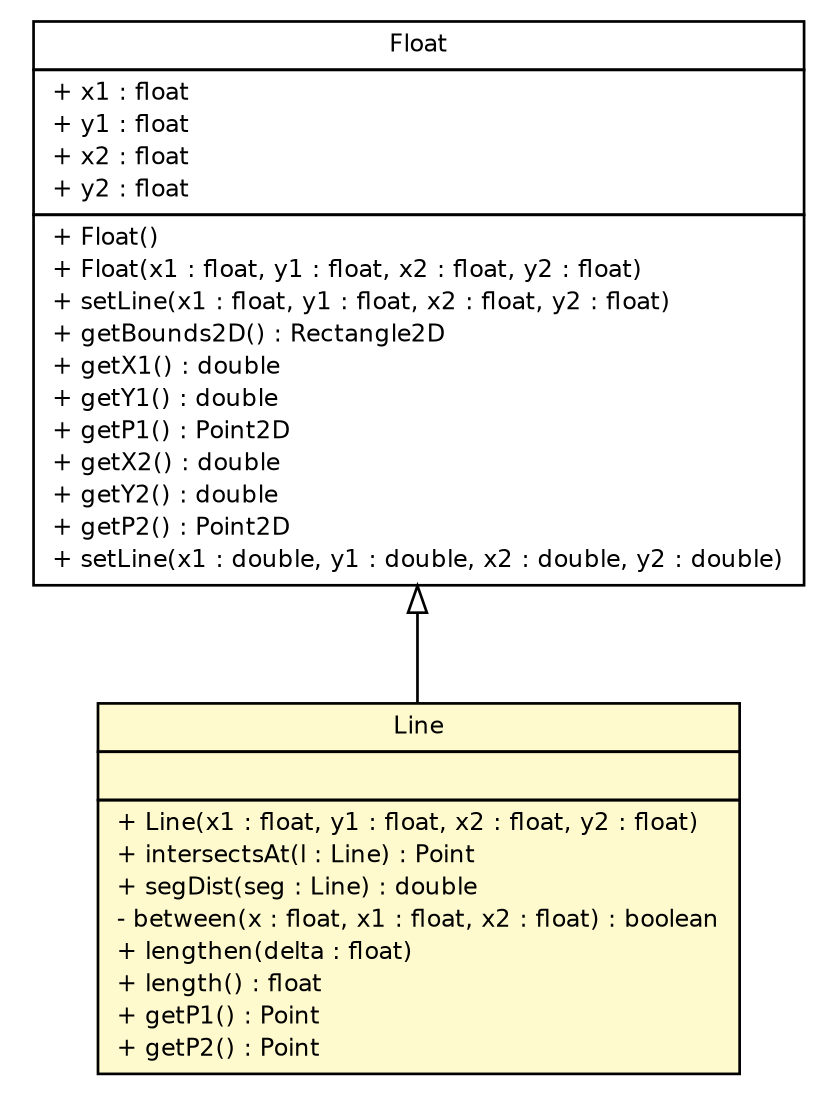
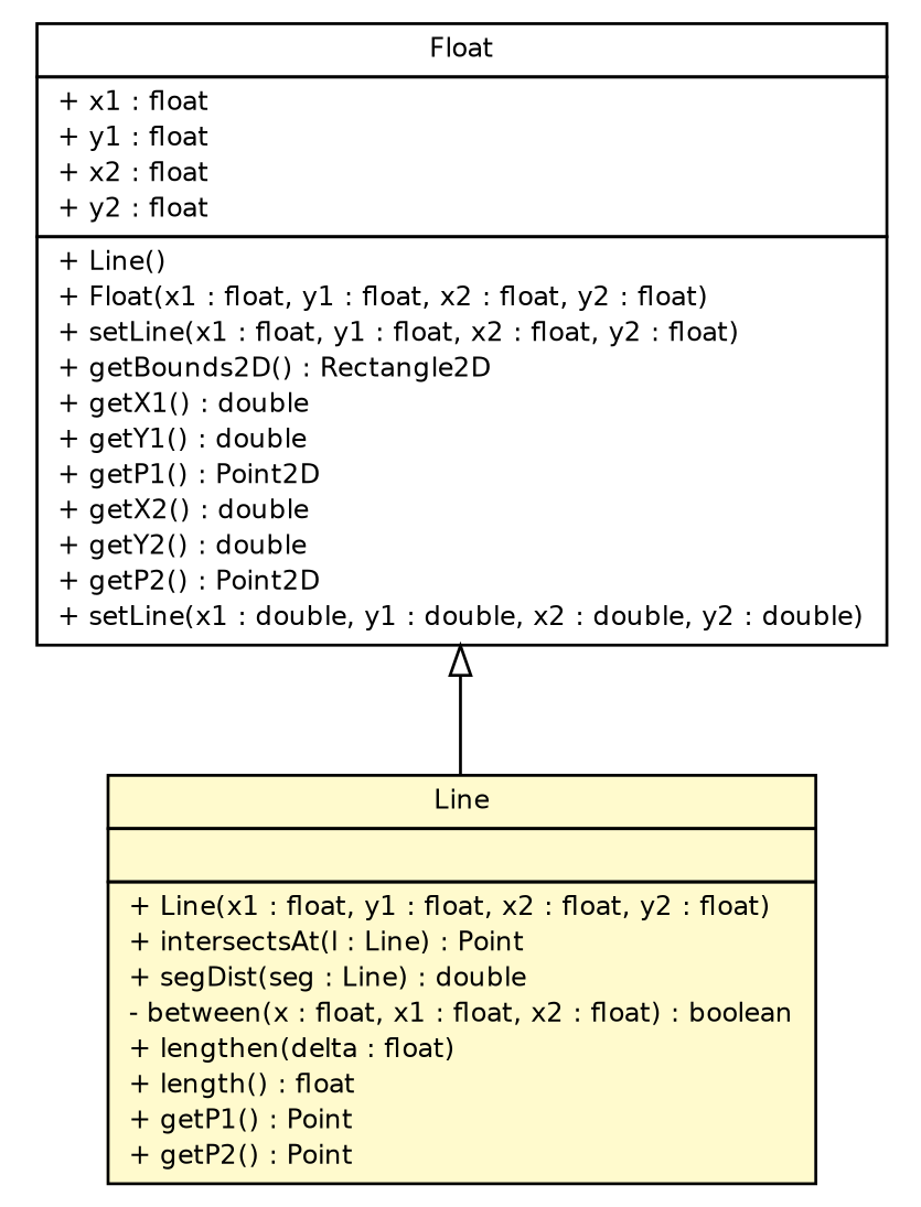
  digraph {
    nodesep=0.25
    ranksep=0.5
    node [fontcolor=black fontname=Helvetica fontsize=9.0 shape=plaintext]
    n1 [label=<<table title="lejos.robotics.geometry.Line" border="0" cellborder="1" cellspacing="0" cellpadding="2" port="p" bgcolor="lemonChiffon" href="./Line.html"> 		<tr><td><table border="0" cellspacing="0" cellpadding="1"> <tr><td align="center" balign="center"> Line </td></tr> 		</table></td></tr> 		<tr><td><table border="0" cellspacing="0" cellpadding="1"> <tr><td align="left" balign="left">  </td></tr> 		</table></td></tr> 		<tr><td><table border="0" cellspacing="0" cellpadding="1"> <tr><td align="left" balign="left"> + Line(x1 : float, y1 : float, x2 : float, y2 : float) </td></tr> <tr><td align="left" balign="left"> + intersectsAt(l : Line) : Point </td></tr> <tr><td align="left" balign="left"> + segDist(seg : Line) : double </td></tr> <tr><td align="left" balign="left"> - between(x : float, x1 : float, x2 : float) : boolean </td></tr> <tr><td align="left" balign="left"> + lengthen(delta : float) </td></tr> <tr><td align="left" balign="left"> + length() : float </td></tr> <tr><td align="left" balign="left"> + getP1() : Point </td></tr> <tr><td align="left" balign="left"> + getP2() : Point </td></tr> 		</table></td></tr> 		</table>>]
-   n2 [label=<<table title="lejos.robotics.geometry.Line2D.Float" border="0" cellborder="1" cellspacing="0" cellpadding="2" port="p" href="./Line2D.Float.html"> 		<tr><td><table border="0" cellspacing="0" cellpadding="1"> <tr><td align="center" balign="center"> Float </td></tr> 		</table></td></tr> 		<tr><td><table border="0" cellspacing="0" cellpadding="1"> <tr><td align="left" balign="left"> + x1 : float </td></tr> <tr><td align="left" balign="left"> + y1 : float </td></tr> <tr><td align="left" balign="left"> + x2 : float </td></tr> <tr><td align="left" balign="left"> + y2 : float </td></tr> 		</table></td></tr> 		<tr><td><table border="0" cellspacing="0" cellpadding="1"> <tr><td align="left" balign="left"> + Float() </td></tr> <tr><td align="left" balign="left"> + Float(x1 : float, y1 : float, x2 : float, y2 : float) </td></tr> <tr><td align="left" balign="left"> + setLine(x1 : float, y1 : float, x2 : float, y2 : float) </td></tr> <tr><td align="left" balign="left"> + getBounds2D() : Rectangle2D </td></tr> <tr><td align="left" balign="left"> + getX1() : double </td></tr> <tr><td align="left" balign="left"> + getY1() : double </td></tr> <tr><td align="left" balign="left"> + getP1() : Point2D </td></tr> <tr><td align="left" balign="left"> + getX2() : double </td></tr> <tr><td align="left" balign="left"> + getY2() : double </td></tr> <tr><td align="left" balign="left"> + getP2() : Point2D </td></tr> <tr><td align="left" balign="left"> + setLine(x1 : double, y1 : double, x2 : double, y2 : double) </td></tr> 		</table></td></tr> 		</table>>]
+   n2 [label=<<table title="lejos.robotics.geometry.Line2D.Float" border="0" cellborder="1" cellspacing="0" cellpadding="2" port="p" href="./Line2D.Float.html"> 		<tr><td><table border="0" cellspacing="0" cellpadding="1"> <tr><td align="center" balign="center"> Float </td></tr> 		</table></td></tr> 		<tr><td><table border="0" cellspacing="0" cellpadding="1"> <tr><td align="left" balign="left"> + x1 : float </td></tr> <tr><td align="left" balign="left"> + y1 : float </td></tr> <tr><td align="left" balign="left"> + x2 : float </td></tr> <tr><td align="left" balign="left"> + y2 : float </td></tr> 		</table></td></tr> 		<tr><td><table border="0" cellspacing="0" cellpadding="1"> <tr><td align="left" balign="left"> + Line() </td></tr> <tr><td align="left" balign="left"> + Float(x1 : float, y1 : float, x2 : float, y2 : float) </td></tr> <tr><td align="left" balign="left"> + setLine(x1 : float, y1 : float, x2 : float, y2 : float) </td></tr> <tr><td align="left" balign="left"> + getBounds2D() : Rectangle2D </td></tr> <tr><td align="left" balign="left"> + getX1() : double </td></tr> <tr><td align="left" balign="left"> + getY1() : double </td></tr> <tr><td align="left" balign="left"> + getP1() : Point2D </td></tr> <tr><td align="left" balign="left"> + getX2() : double </td></tr> <tr><td align="left" balign="left"> + getY2() : double </td></tr> <tr><td align="left" balign="left"> + getP2() : Point2D </td></tr> <tr><td align="left" balign="left"> + setLine(x1 : double, y1 : double, x2 : double, y2 : double) </td></tr> 		</table></td></tr> 		</table>>]
    n2 -> n1 [arrowtail=empty dir=back fontname=Helvetica fontsize=10 headport=p labelfontname=Helvetica labelfontsize=10 tailport=p]
  }
